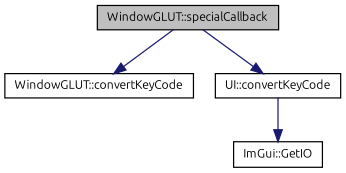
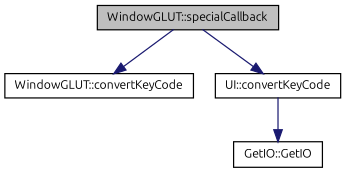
  digraph {
    fontname=Ubuntu
    rankdir=TB
    node [color=black fillcolor=white fontname=Ubuntu fontsize=10 shape=record style=filled]
    edge [color=midnightblue fontname=Ubuntu fontsize=10 labelfontname=Helvetica labelfontsize=10 style=solid]
    n1 [fillcolor=grey75 fontcolor=black height=0.2 label="WindowGLUT::specialCallback" width=0.4]
    n2 [height=0.2 label="WindowGLUT::convertKeyCode" width=0.4]
    n3 [height=0.2 label="UI::convertKeyCode" width=0.4]
-   n4 [height=0.2 label="ImGui::GetIO" width=0.4]
+   n4 [height=0.2 label="GetIO::GetIO" width=0.4]
    n1 -> n2
    n1 -> n3
    n3 -> n4
  }
